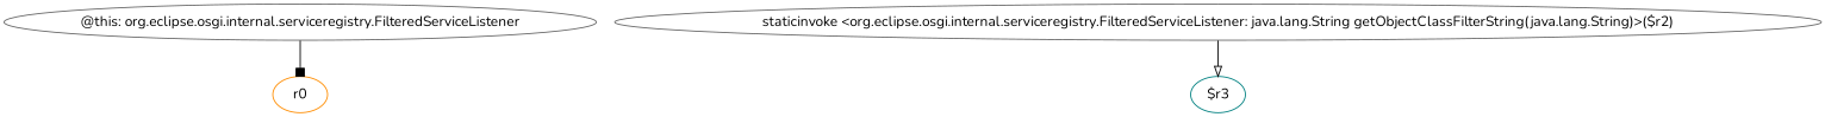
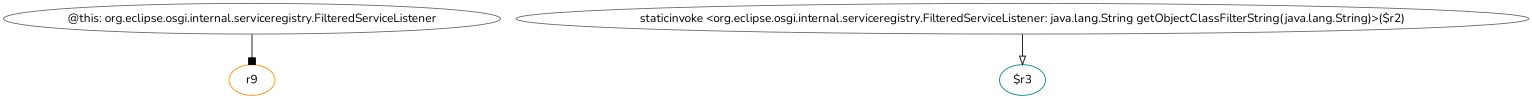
  digraph {
    fontname=Nunito
    node [color=gray40 fontname=Nunito]
    edge [fontname=Nunito]
    n1 [label="@this: org.eclipse.osgi.internal.serviceregistry.FilteredServiceListener"]
-   n2 [label=r0 color=darkorange]
+   n2 [label=r9 color=darkorange]
    n3 [label="staticinvoke <org.eclipse.osgi.internal.serviceregistry.FilteredServiceListener: java.lang.String getObjectClassFilterString(java.lang.String)>($r2)"]
    n4 [label="$r3" color=teal]
    n1 -> n2 [arrowhead=box]
    n3 -> n4 [arrowhead=onormal]
  }
